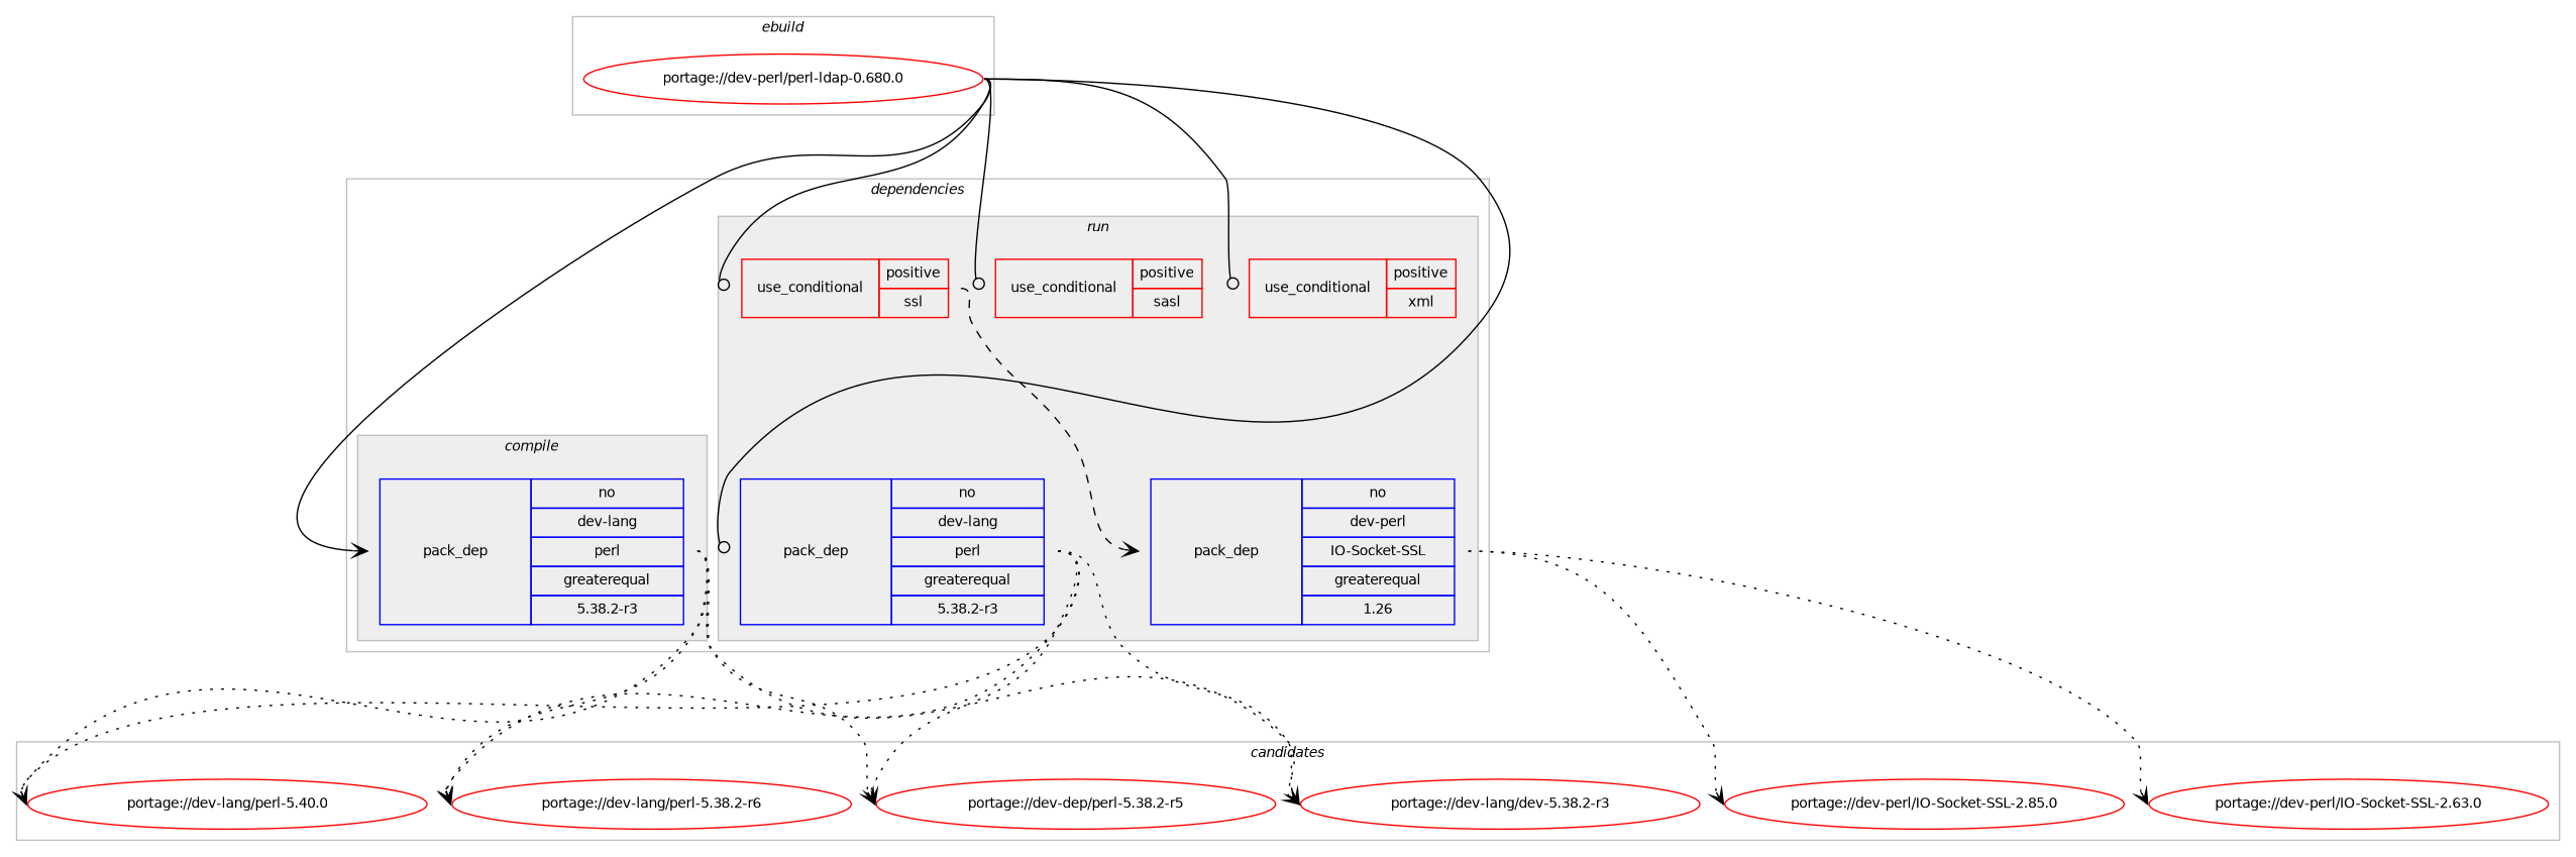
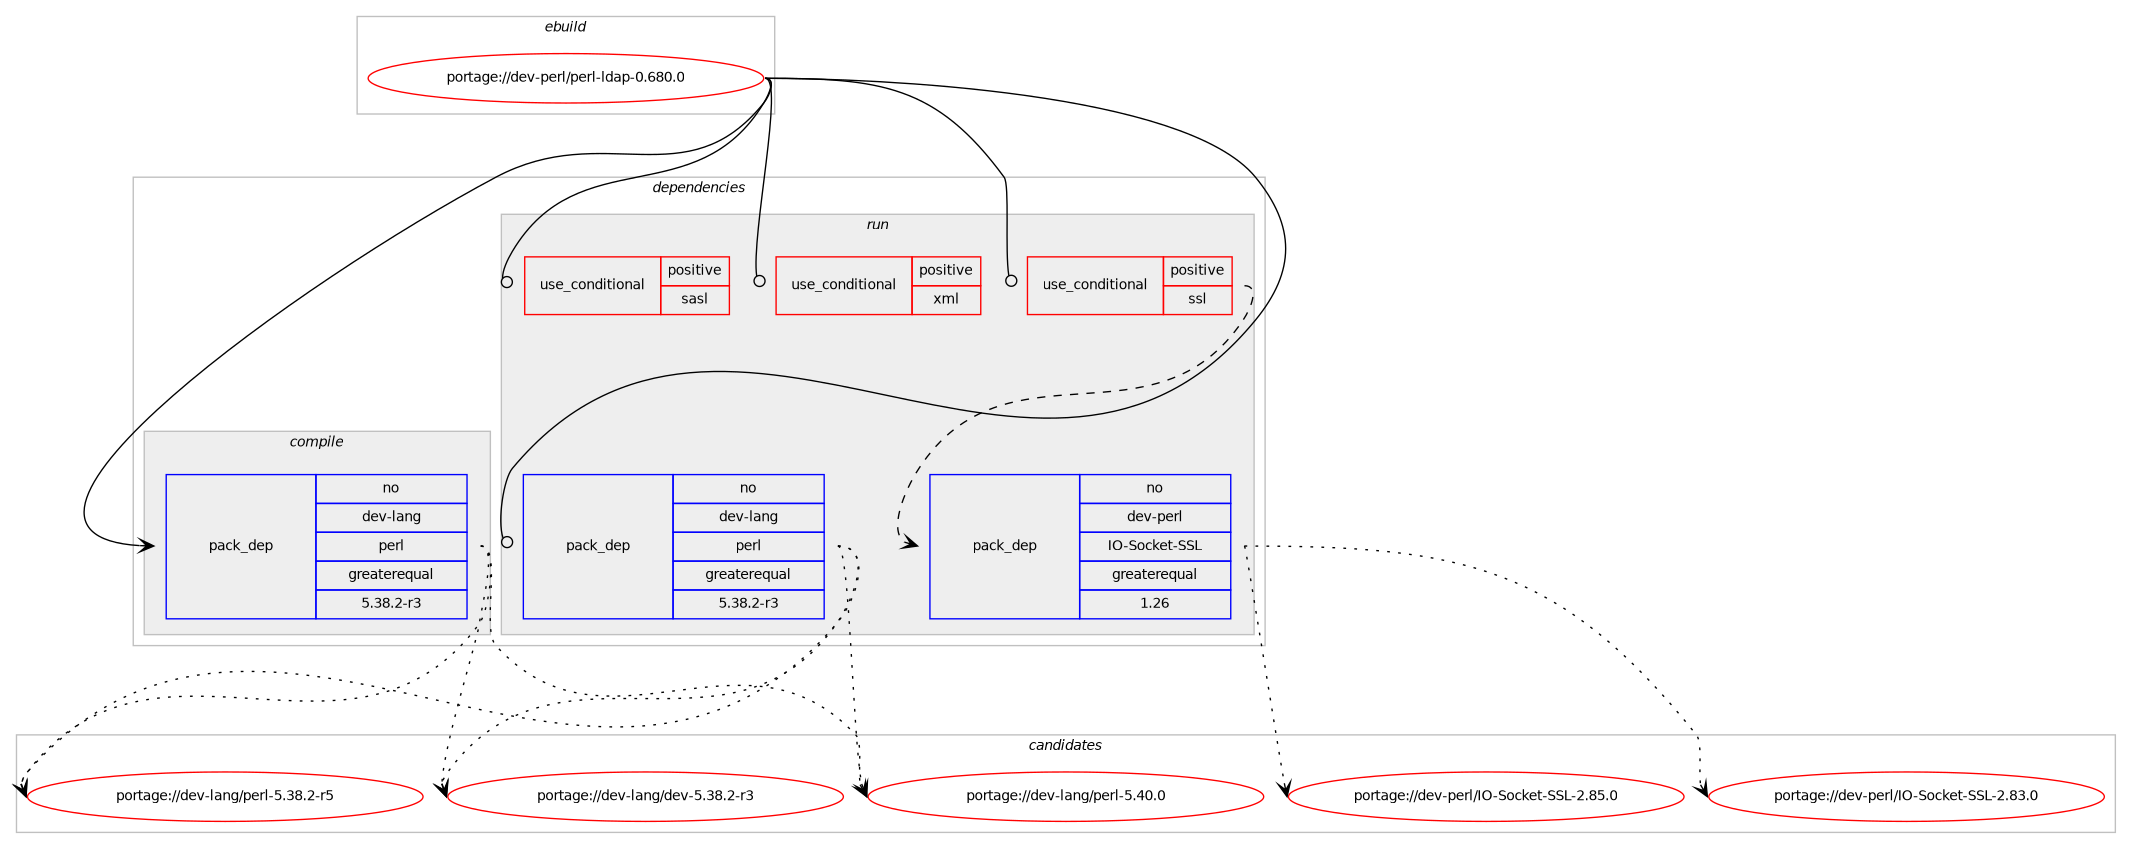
  digraph {
    compound=true
    concentrate=true
    fontname=Helvetica
    fontsize=10
    newrank=true
    rankdir=TB
    ranksep=1.5
    node [color=red fontname=Helvetica fontsize=10]
    edge [arrowhead=vee headport=w style=dotted tailport=e weight=100]
    n1 [label="portage://dev-perl/perl-ldap-0.680.0" width=4]
    n2 [color=blue label=<<TABLE BORDER="0" CELLBORDER="1" CELLSPACING="0" CELLPADDING="4" WIDTH="220"><TR><TD ROWSPAN="6" CELLPADDING="30">pack_dep</TD></TR><TR><TD WIDTH="110">no</TD></TR><TR><TD>dev-lang</TD></TR><TR><TD>perl</TD></TR><TR><TD>greaterequal</TD></TR><TR><TD>5.38.2-r3</TD></TR></TABLE>> shape=none]
    n3 [label=<<TABLE BORDER="0" CELLBORDER="1" CELLSPACING="0" CELLPADDING="4"><TR><TD ROWSPAN="3" CELLPADDING="10">use_conditional</TD></TR><TR><TD>positive</TD></TR><TR><TD>sasl</TD></TR></TABLE>> shape=none]
    n4 [color=blue label=<<TABLE BORDER="0" CELLBORDER="1" CELLSPACING="0" CELLPADDING="4" WIDTH="220"><TR><TD ROWSPAN="6" CELLPADDING="30">pack_dep</TD></TR><TR><TD WIDTH="110">no</TD></TR><TR><TD>dev-perl</TD></TR><TR><TD>IO-Socket-SSL</TD></TR><TR><TD>greaterequal</TD></TR><TR><TD>1.26</TD></TR></TABLE>> shape=none]
    n5 [label=<<TABLE BORDER="0" CELLBORDER="1" CELLSPACING="0" CELLPADDING="4"><TR><TD ROWSPAN="3" CELLPADDING="10">use_conditional</TD></TR><TR><TD>positive</TD></TR><TR><TD>ssl</TD></TR></TABLE>> shape=none]
    n6 [label=<<TABLE BORDER="0" CELLBORDER="1" CELLSPACING="0" CELLPADDING="4"><TR><TD ROWSPAN="3" CELLPADDING="10">use_conditional</TD></TR><TR><TD>positive</TD></TR><TR><TD>xml</TD></TR></TABLE>> shape=none]
    n7 [color=blue label=<<TABLE BORDER="0" CELLBORDER="1" CELLSPACING="0" CELLPADDING="4" WIDTH="220"><TR><TD ROWSPAN="6" CELLPADDING="30">pack_dep</TD></TR><TR><TD WIDTH="110">no</TD></TR><TR><TD>dev-lang</TD></TR><TR><TD>perl</TD></TR><TR><TD>greaterequal</TD></TR><TR><TD>5.38.2-r3</TD></TR></TABLE>> shape=none]
    n8 [label="portage://dev-lang/dev-5.38.2-r3" width=4]
-   n9 [label="portage://dev-dep/perl-5.38.2-r5" width=4]
-   n10 [label="portage://dev-lang/perl-5.38.2-r6" width=4]
+   n9 [label="portage://dev-lang/perl-5.38.2-r5" width=4]
    n11 [label="portage://dev-lang/perl-5.40.0" width=4]
-   n12 [label="portage://dev-perl/IO-Socket-SSL-2.63.0" width=4]
+   n12 [label="portage://dev-perl/IO-Socket-SSL-2.83.0" width=4]
    n13 [label="portage://dev-perl/IO-Socket-SSL-2.85.0" width=4]
    subgraph cluster_1 {
      color=gray
      label=<<i>ebuild</i>>
      rank=same
      n1
    }
    subgraph cluster_2 {
      color=gray
      label=<<i>dependencies</i>>
      subgraph cluster_3 {
        color=gray
        fillcolor="#eeeeee"
        label=<<i>compile</i>>
        style=filled
        subgraph sub_4 {
          color=gray
          fillcolor="#eeeeee"
          label=<<i>compile</i>>
          style=filled
          n2
        }
      }
      subgraph cluster_5 {
        color=gray
        fillcolor="#eeeeee"
        label=<<i>compile and run</i>>
        style=filled
      }
      subgraph cluster_6 {
        color=gray
        fillcolor="#eeeeee"
        label=<<i>run</i>>
        style=filled
        subgraph sub_7 {
          color=gray
          fillcolor="#eeeeee"
          label=<<i>run</i>>
          style=filled
          n3
        }
        subgraph sub_8 {
          color=gray
          fillcolor="#eeeeee"
          label=<<i>run</i>>
          style=filled
          n5
          subgraph sub_9 {
            color=gray
            fillcolor="#eeeeee"
            label=<<i>run</i>>
            style=filled
            n4
          }
        }
        subgraph sub_10 {
          color=gray
          fillcolor="#eeeeee"
          label=<<i>run</i>>
          style=filled
          n6
        }
        subgraph sub_11 {
          color=gray
          fillcolor="#eeeeee"
          label=<<i>run</i>>
          style=filled
          n7
        }
      }
    }
    subgraph cluster_12 {
      color=gray
      label=<<i>candidates</i>>
      rank=same
      subgraph sub_13 {
        color=black
        label=<<i>candidates</i>>
        nodesep=1
        rank=same
        n8
        n9
-       n10
        n11
      }
      subgraph sub_14 {
        color=black
        label=<<i>candidates</i>>
        nodesep=1
        rank=same
        n12
        n13
      }
      subgraph sub_15 {
        color=black
        label=<<i>candidates</i>>
        nodesep=1
        rank=same
        n8
        n9
-       n10
        n11
      }
    }
    n1 -> n2 [style=solid weight=20]
    n1 -> n3 [arrowhead=odot style=solid weight=20]
    n1 -> n5 [arrowhead=odot style=solid weight=20]
    n1 -> n6 [arrowhead=odot style=solid weight=20]
    n1 -> n7 [arrowhead=odot style=solid weight=20]
    n2 -> n8
    n2 -> n9
-   n2 -> n10
    n2 -> n11
    n4 -> n12
    n4 -> n13
    n5 -> n4 [style=dashed weight=20]
    n7 -> n8
    n7 -> n9
-   n7 -> n10
    n7 -> n11
  }
